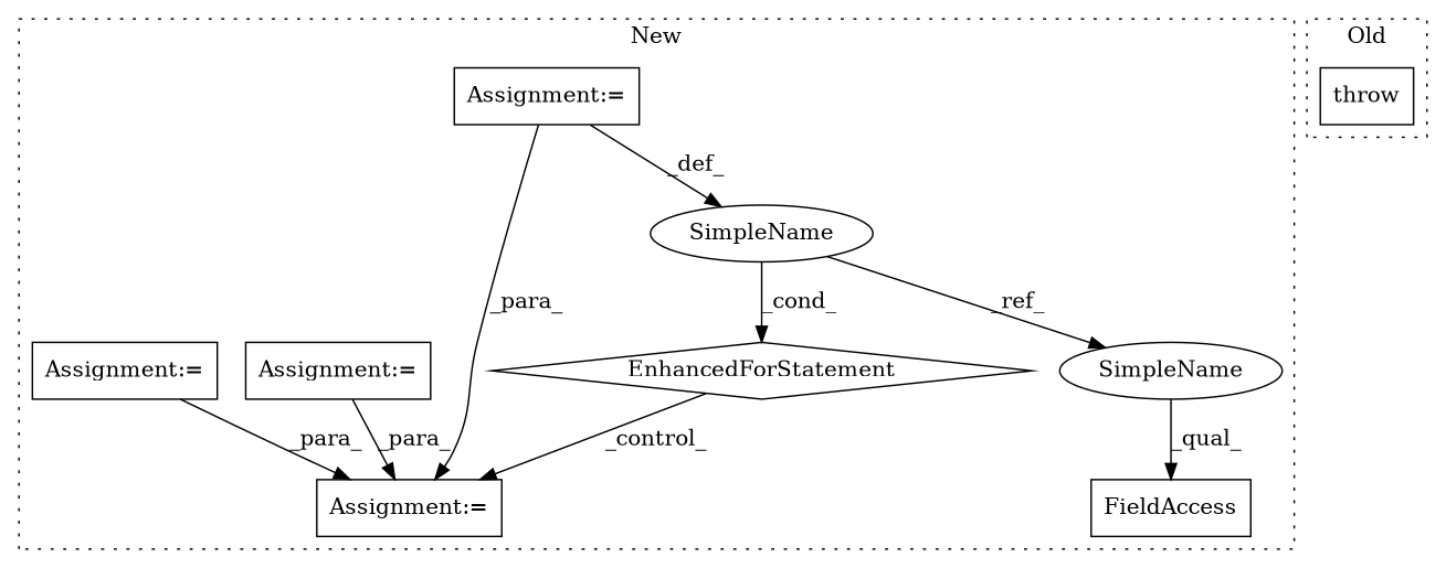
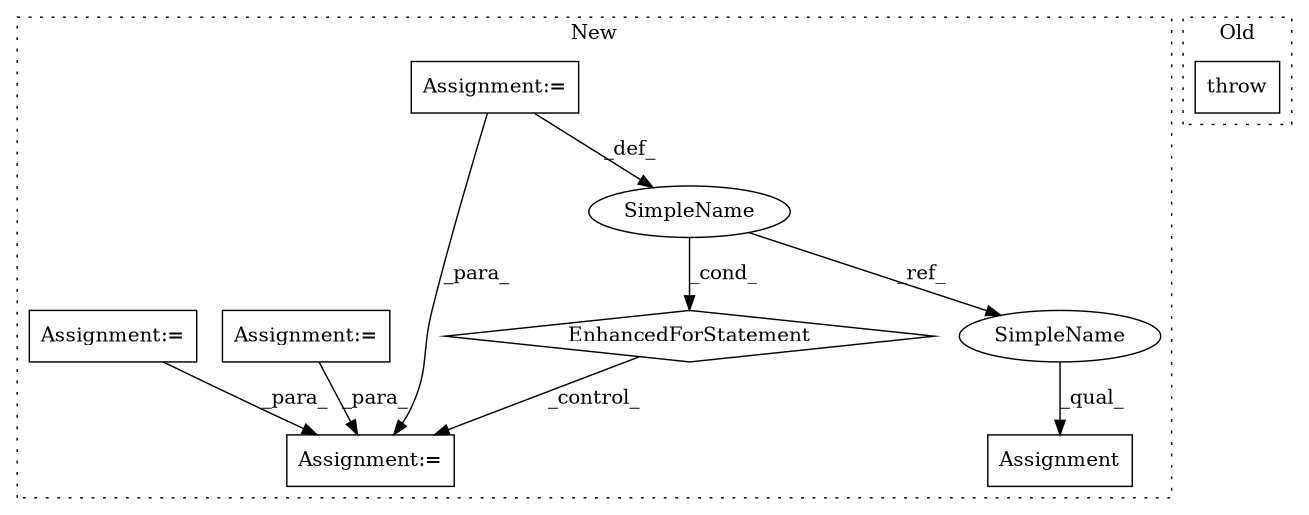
  digraph {
    node [a=7 l="53,2" s="7273,7359" shape=box]
    n1 [a=70 label=EnhancedForStatement shape=diamond]
    n2 [label="Assignment:="]
    n3 [l=2 label="Assignment:=" s=7468]
    n4 [a=42 l=7 label=SimpleName s=7330 shape=ellipse]
    n5 [l=1 label="Assignment:=" s=6972]
-   n6 [a=22 l=12 label=FieldAccess s=7374]
+   n6 [a=22 l=12 label=Assignment s=7374]
    n7 [l=1 label="Assignment:=" s=7109]
    n8 [a=42 l=7 label=SimpleName s=7374 shape=ellipse]
    n9 [a=53 l=6 label=throw s=2380]
    subgraph cluster_1 {
      label=New
      style=dotted
      n1
      n2
      n3
      n4
      n5
      n6
      n7
      n8
    }
    subgraph cluster_2 {
      label=Old
      style=dotted
      n9
    }
    n1 -> n3 [label=_control_]
    n2 -> n3 [label=_para_]
    n2 -> n4 [label=_def_]
    n4 -> n1 [label=_cond_]
    n4 -> n8 [label=_ref_]
    n5 -> n3 [label=_para_]
    n7 -> n3 [label=_para_]
    n8 -> n6 [label=_qual_]
  }
